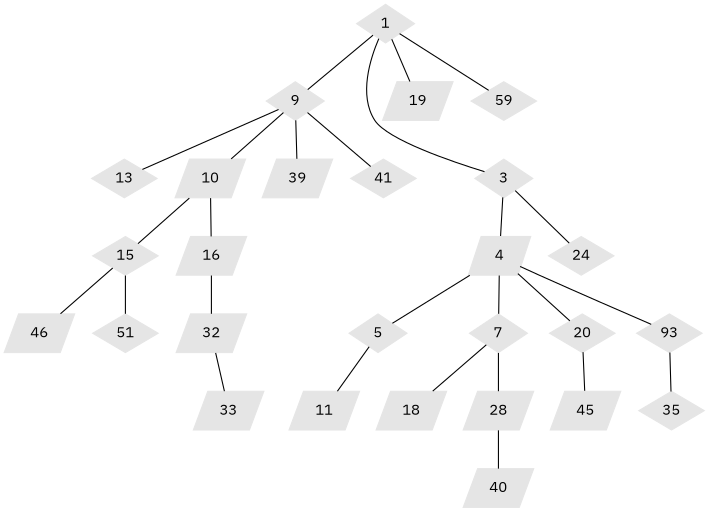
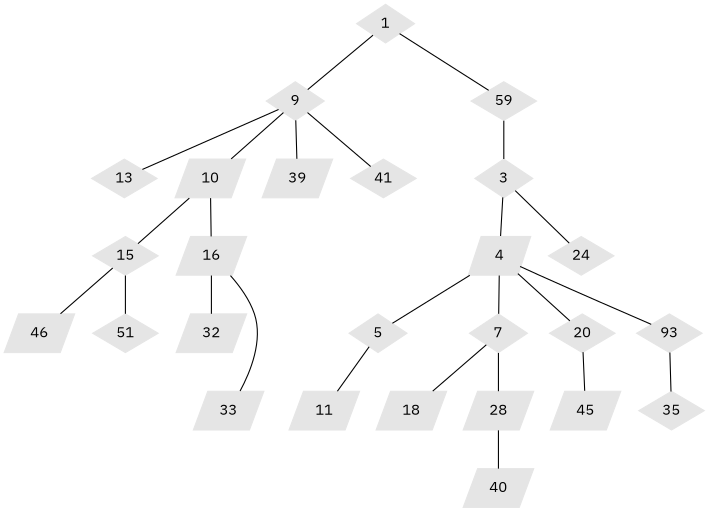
  graph {
    fontname="IBM Plex Sans"
    node [color=gray90 fontname="IBM Plex Sans" shape=diamond style=filled]
    edge [fontname="IBM Plex Sans"]
    1 [super="+2+21"]
    3 [super="+17+14"]
    9
-   19 [shape=parallelogram super="+42"]
    59
    4 [shape=parallelogram super="+6+36+25"]
    24 [super="+52"]
    13
    10 [shape=parallelogram super="+54+43+38+12"]
    39 [shape=parallelogram super="+61"]
    41 [super="+70"]
    5 [super="+8"]
    7
    20 [super="+49"]
    n15 [label=93]
    11 [shape=parallelogram]
    18 [shape=parallelogram super="+69"]
    28 [shape=parallelogram super="+64+53+34"]
    45 [shape=parallelogram]
    35 [super="+44+47"]
    40 [shape=parallelogram super="+50"]
    15 [super="+27"]
    16 [shape=parallelogram]
    46 [shape=parallelogram]
    51
    32 [shape=parallelogram super="+60"]
    33 [shape=parallelogram]
-   1 -- 3
+   59 -- 3
    1 -- 9
-   1 -- 19
    1 -- 59
    3 -- 4
    3 -- 24
    9 -- 13
    9 -- 10
    9 -- 39
    9 -- 41
    4 -- 5
    4 -- 7
    4 -- 20
    4 -- n15
    10 -- 15
    10 -- 16
    5 -- 11
    7 -- 18
    7 -- 28
    20 -- 45
    n15 -- 35
    28 -- 40
    15 -- 46
    15 -- 51
    16 -- 32
-   32 -- 33
+   16 -- 33
  }
